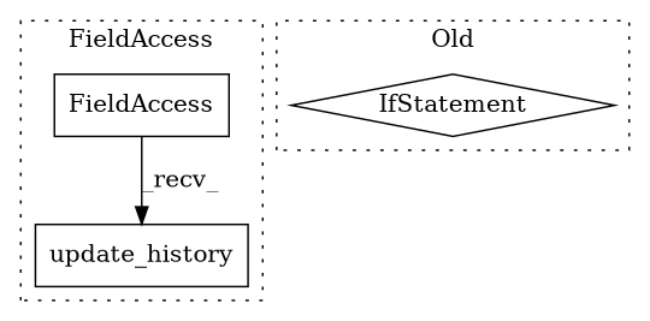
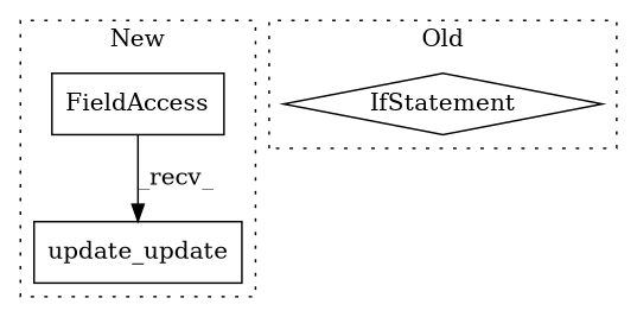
  digraph {
    node [shape=box]
-   n1 [a=32 l="15,1" label=update_history s="11812,11828"]
+   n1 [a=32 l="15,1" label=update_update s="11812,11828"]
    n2 [a=22 l=13 label=FieldAccess s=11798]
    n3 [a=25 l=25 label=IfStatement s=12379 shape=diamond]
    subgraph cluster_1 {
-     label=FieldAccess
+     label=New
      style=dotted
      n1
      n2
    }
    subgraph cluster_2 {
      label=Old
      style=dotted
      n3
    }
    n2 -> n1 [label=_recv_]
  }
